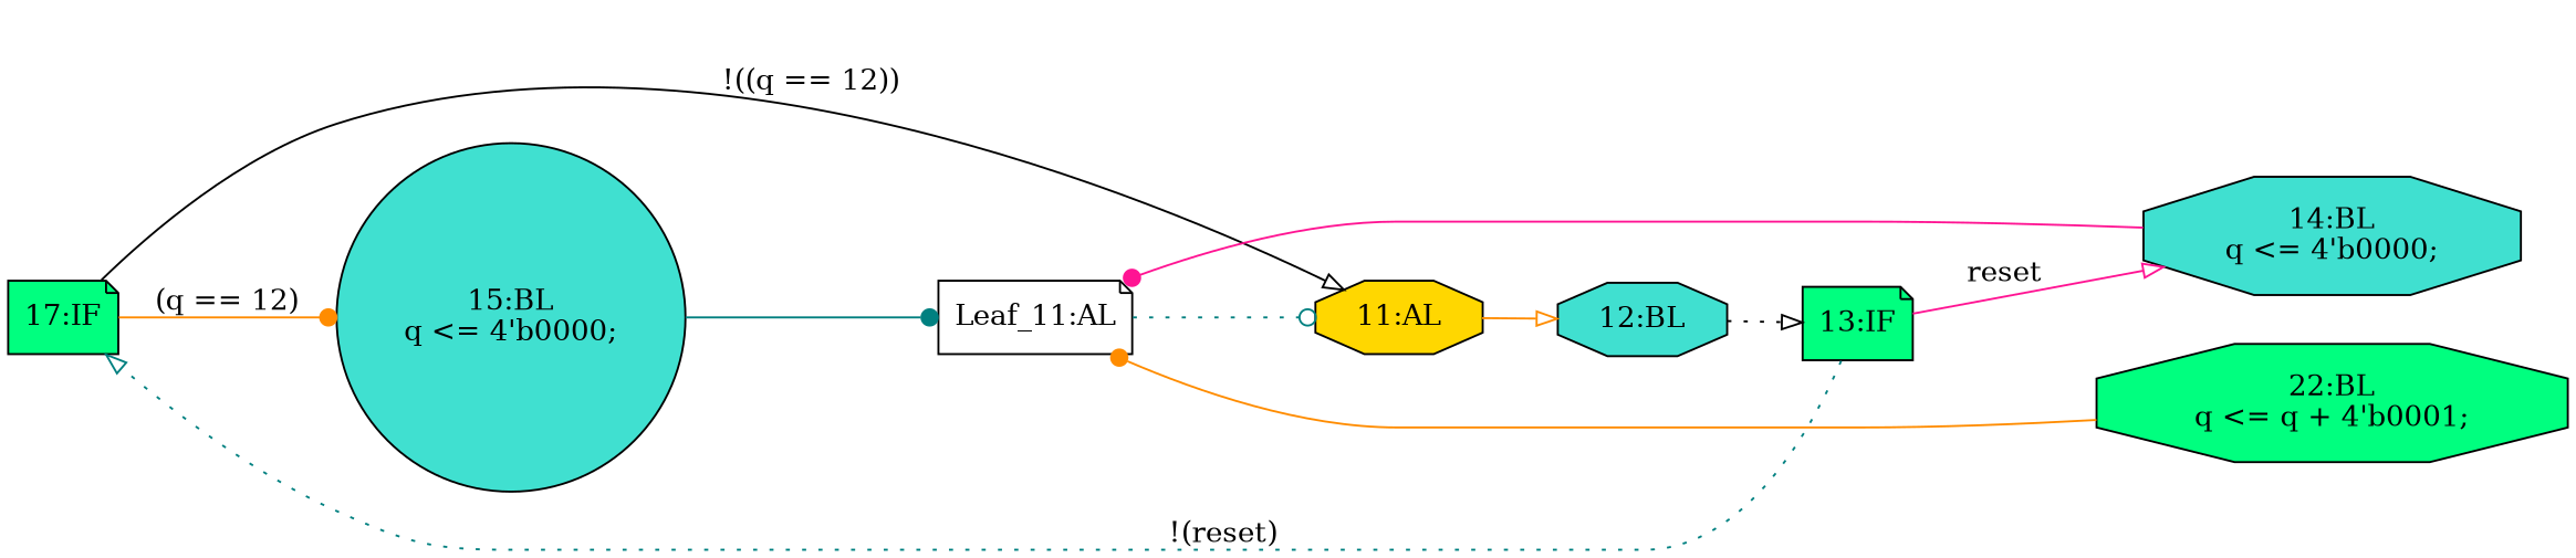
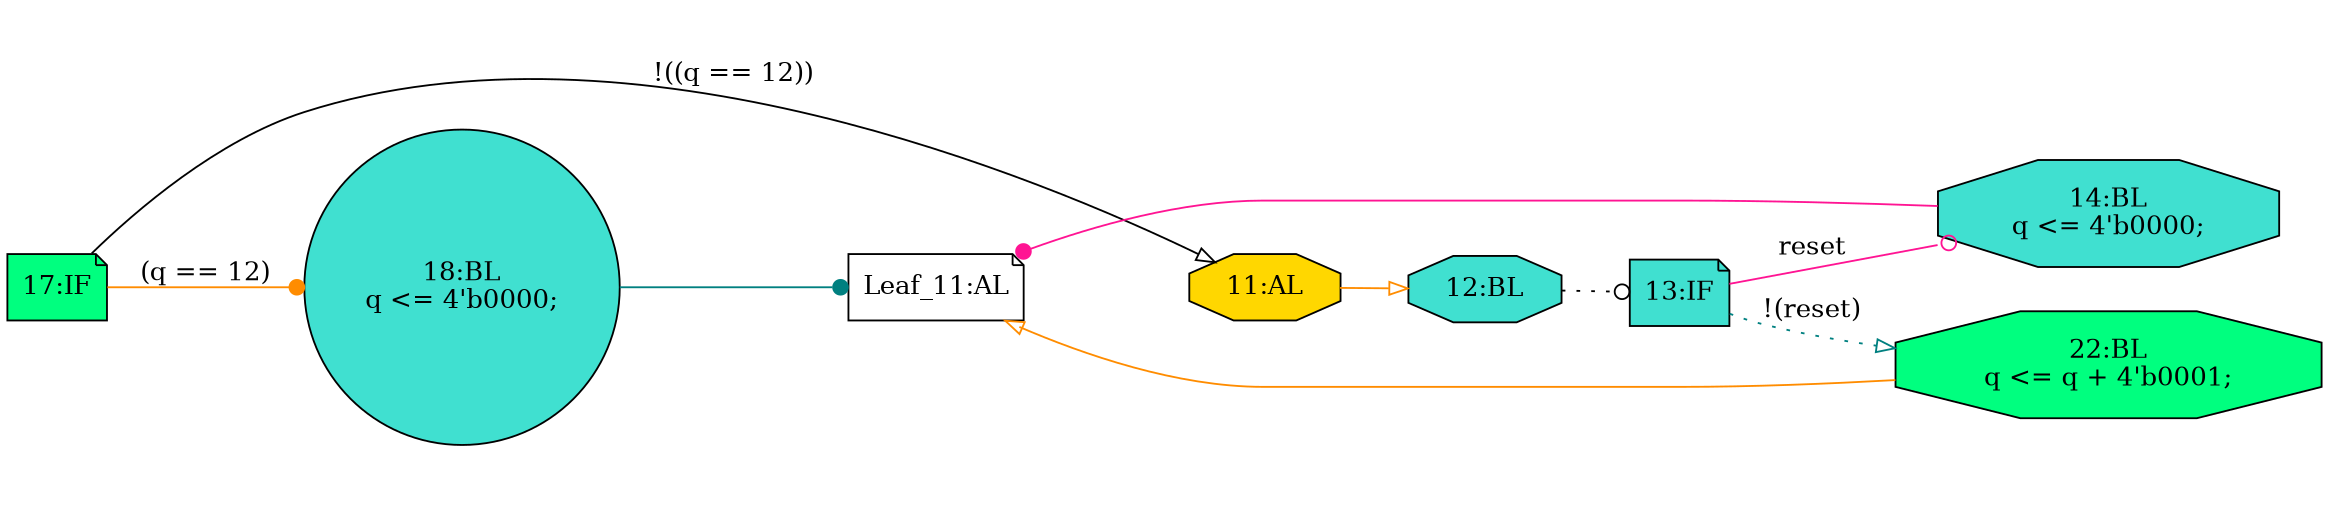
  strict digraph {
    rankdir=LR
    node [fillcolor=springgreen shape=octagon statements="[]" style=filled typ=Block]
    edge [arrowhead=dot color=darkorange cond="[]" lineno=None style=solid]
    n1 [ast="<pyverilog.vparser.ast.IfStatement object at 0x7fdeaeccee90>" label="17:IF" shape=note typ=IfStatement]
-   n2 [ast="<pyverilog.vparser.ast.Block object at 0x7fdeaed23790>" fillcolor=turquoise label="15:BL\nq <= 4'b0000;" shape=circle statements="[<pyverilog.vparser.ast.NonblockingSubstitution object at 0x7fdeaed23890>]"]
+   n2 [ast="<pyverilog.vparser.ast.Block object at 0x7fdeaed23790>" fillcolor=turquoise label="18:BL\nq <= 4'b0000;" shape=circle statements="[<pyverilog.vparser.ast.NonblockingSubstitution object at 0x7fdeaed23890>]"]
    n3 [ast="<pyverilog.vparser.ast.Always object at 0x7fdeaedb5f10>" clk_sens=True fillcolor=gold label="11:AL" sens="['clk']" typ=Always use_var="['reset', 'q']"]
    n4 [ast="<pyverilog.vparser.ast.Block object at 0x7fdeaed23210>" label="22:BL\nq <= q + 4'b0001;" statements="[<pyverilog.vparser.ast.NonblockingSubstitution object at 0x7fdeaed31550>]"]
    n5 [def_var="['q']" label="Leaf_11:AL" shape=note fillcolor="" statements="" style="" typ=""]
    n6 [ast="<pyverilog.vparser.ast.Block object at 0x7fdeaed2a150>" fillcolor=turquoise label="14:BL\nq <= 4'b0000;" statements="[<pyverilog.vparser.ast.NonblockingSubstitution object at 0x7fdeaed37390>]"]
    n7 [ast="<pyverilog.vparser.ast.Block object at 0x7fdeaedb5690>" fillcolor=turquoise label="12:BL"]
-   n8 [ast="<pyverilog.vparser.ast.IfStatement object at 0x7fdeaed37090>" label="13:IF" shape=note typ=IfStatement]
+   n8 [ast="<pyverilog.vparser.ast.IfStatement object at 0x7fdeaed37090>" fillcolor=turquoise label="13:IF" shape=note typ=IfStatement]
    n1 -> n2 [cond="['q']" label="(q == 12)" lineno=17]
    n1 -> n3 [arrowhead=onormal color=black cond="['q']" label="!((q == 12))" lineno=17]
    n2 -> n5 [color=teal]
    n3 -> n7 [arrowhead=onormal]
-   n4 -> n5
-   n5 -> n3 [arrowhead=odot color=teal style=dotted cond="" lineno=""]
+   n4 -> n5 [arrowhead=onormal]
    n6 -> n5 [color=deeppink]
-   n7 -> n8 [arrowhead=onormal color=black style=dotted]
-   n8 -> n1 [arrowhead=onormal color=teal cond="['reset']" label="!(reset)" lineno=13 style=dotted]
-   n8 -> n6 [arrowhead=onormal color=deeppink cond="['reset']" label=reset lineno=13]
+   n7 -> n8 [arrowhead=odot color=black style=dotted]
+   n8 -> n4 [arrowhead=onormal color=teal cond="['reset']" label="!(reset)" lineno=13 style=dotted]
+   n8 -> n6 [arrowhead=odot color=deeppink cond="['reset']" label=reset lineno=13]
  }
